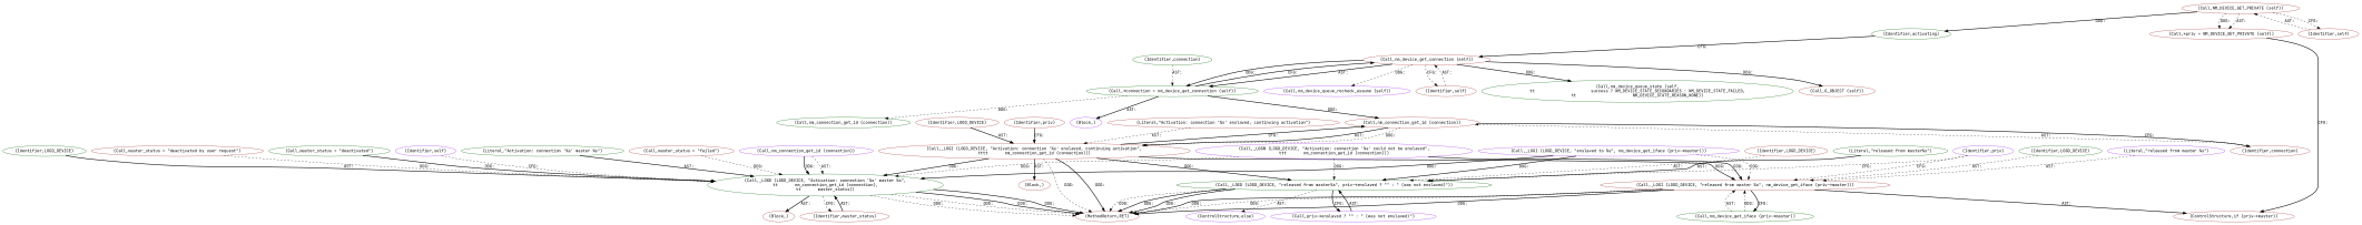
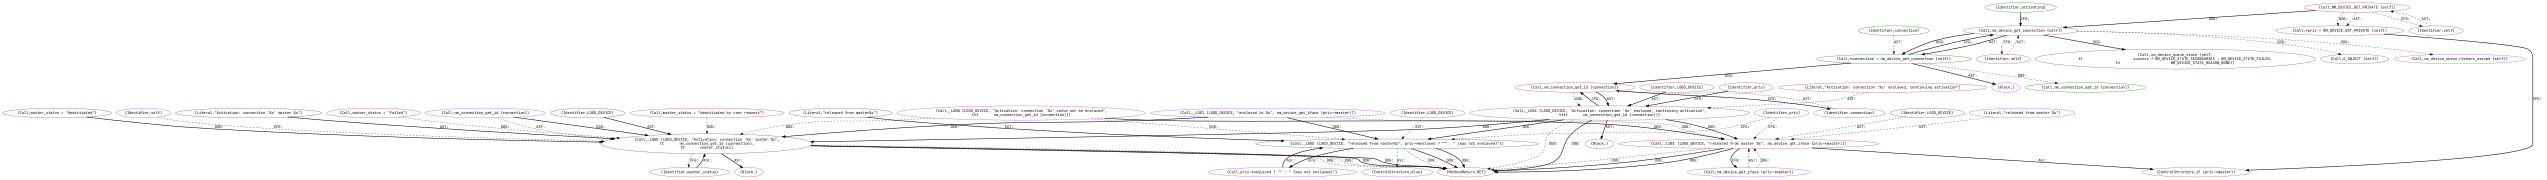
  digraph {
    fontname="JetBrains Mono"
    node [color=brown fontname="JetBrains Mono"]
    edge [fontname="JetBrains Mono" style=bold]
    n1 [label="(Call,nm_connection_get_id (connection))"]
    n2 [label="(Call,_LOGI (LOGD_DEVICE, \"Activation: connection '%s' enslaved, continuing activation\",\n\t\t\t\t       nm_connection_get_id (connection)))"]
    n3 [label="(Identifier,connection)"]
    n4 [color=darkgreen label="(Call,_LOGD (LOGD_DEVICE, \"Activation: connection '%s' master %s\",\n\t\t       nm_connection_get_id (connection),\n\t\t       master_status))"]
    n5 [label="(Call,_LOGI (LOGD_DEVICE, \"released from master %s\", nm_device_get_iface (priv->master)))"]
    n6 [color=darkgreen label="(Call,_LOGD (LOGD_DEVICE, \"released from master%s\", priv->enslaved ? \"\" : \" (was not enslaved)\"))"]
    n7 [label="(Block,)"]
    n8 [label="(MethodReturn,RET)"]
    n9 [color=darkgreen label="(Call,*connection = nm_device_get_connection (self))"]
    n10 [label="(Call,nm_device_get_connection (self))"]
    n11 [color=darkgreen label="(Call,nm_connection_get_id (connection))"]
    n12 [color=purple label="(Block,)"]
    n13 [color=darkgreen label="(Call,nm_device_queue_state (self,\n\t\t                       success ? NM_DEVICE_STATE_SECONDARIES : NM_DEVICE_STATE_FAILED,\n\t\t                       NM_DEVICE_STATE_REASON_NONE))"]
    n14 [label="(Call,G_OBJECT (self))"]
    n15 [color=purple label="(Call,nm_device_queue_recheck_assume (self))"]
    n16 [label="(Identifier,self)"]
    n17 [label="(Call,NM_DEVICE_GET_PRIVATE (self))"]
    n18 [label="(Identifier,self)"]
    n19 [label="(Call,*priv = NM_DEVICE_GET_PRIVATE (self))"]
    n20 [label="(ControlStructure,if (priv->master))"]
    n21 [label="(Block,)"]
    n22 [label="(Identifier,master_status)"]
-   n23 [color=darkgreen label="(Call,nm_device_get_iface (priv->master))"]
+   n23 [color=purple label="(Call,nm_device_get_iface (priv->master))"]
    n24 [color=purple label="(ControlStructure,else)"]
    n25 [color=purple label="(Call,priv->enslaved ? \"\" : \" (was not enslaved)\")"]
    n26 [label="(Call,master_status = \"failed\")"]
    n27 [color=purple label="(Call,_LOGW (LOGD_DEVICE, \"Activation: connection '%s' could not be enslaved\",\n\t\t\t       nm_connection_get_id (connection)))"]
    n28 [color=purple label="(Call,nm_connection_get_id (connection))"]
    n29 [label="(Identifier,LOGD_DEVICE)"]
    n30 [color=purple label="(Literal,\"released from master %s\")"]
    n31 [color=darkgreen label="(Identifier,LOGD_DEVICE)"]
    n32 [label="(Call,master_status = \"deactivated by user request\")"]
    n33 [color=darkgreen label="(Identifier,activating)"]
    n34 [label="(Identifier,LOGD_DEVICE)"]
    n35 [label="(Identifier,priv)"]
    n36 [color=darkgreen label="(Call,master_status = \"deactivated\")"]
    n37 [color=darkgreen label="(Identifier,LOGD_DEVICE)"]
    n38 [label="(Literal,\"Activation: connection '%s' enslaved, continuing activation\")"]
    n39 [color=purple label="(Call,_LOGI (LOGD_DEVICE, \"enslaved to %s\", nm_device_get_iface (priv->master)))"]
    n40 [color=darkgreen label="(Literal,\"released from master%s\")"]
    n41 [color=purple label="(Identifier,self)"]
    n42 [color=purple label="(Identifier,priv)"]
    n43 [color=darkgreen label="(Identifier,connection)"]
    n44 [color=darkgreen label="(Literal,\"Activation: connection '%s' master %s\")"]
    n1 -> n2 [label="AST: "]
    n1 -> n2 [label="DDG: " style=dashed]
    n1 -> n3 [label="CFG: "]
    n2 -> n1 [label="CFG: "]
    n2 -> n4 [label="DDG: "]
    n2 -> n5 [label="DDG: "]
    n2 -> n6 [label="DDG: "]
    n2 -> n7 [label="AST: "]
    n2 -> n8 [label="DDG: "]
    n2 -> n8 [label="DDG: " style=dashed]
    n3 -> n1 [label="AST: " style=dashed]
    n4 -> n8 [label="DDG: " style=dashed]
    n4 -> n8 [label="DDG: " style=dashed]
    n4 -> n8 [label="DDG: "]
    n4 -> n8 [label="DDG: "]
    n4 -> n21 [label="AST: "]
    n4 -> n22 [label="CFG: " style=dashed]
    n5 -> n8 [label="DDG: " style=dashed]
    n5 -> n8 [label="DDG: "]
    n5 -> n8 [label="DDG: "]
    n5 -> n20 [label="AST: "]
    n5 -> n23 [label="CFG: "]
    n6 -> n8 [label="DDG: " style=dashed]
    n6 -> n8 [label="DDG: "]
    n6 -> n8 [label="DDG: "]
    n6 -> n24 [label="AST: " style=dashed]
    n6 -> n25 [label="CFG: "]
    n9 -> n1 [label="DDG: "]
    n9 -> n10 [label="CFG: "]
    n9 -> n11 [label="DDG: " style=dashed]
    n9 -> n12 [label="AST: "]
    n10 -> n9 [label="AST: "]
    n10 -> n9 [label="DDG: "]
    n10 -> n13 [label="DDG: "]
-   n10 -> n14 [label="DDG: "]
+   n10 -> n14 [label="DDG: " style=dashed]
    n10 -> n15 [label="DDG: " style=dashed]
    n10 -> n16 [label="CFG: " style=dashed]
    n16 -> n10 [label="AST: " style=dashed]
-   n17 -> n33 [label="DDG: "]
+   n17 -> n10 [label="DDG: "]
    n17 -> n18 [label="CFG: " style=dashed]
    n17 -> n19 [label="AST: " style=dashed]
    n17 -> n19 [label="DDG: " style=dashed]
    n18 -> n17 [label="AST: " style=dashed]
    n19 -> n20 [label="CFG: "]
    n22 -> n4 [label="AST: "]
    n23 -> n5 [label="AST: " style=dashed]
    n23 -> n5 [label="DDG: " style=dashed]
    n25 -> n6 [label="AST: "]
    n26 -> n4 [label="DDG: " style=dashed]
    n27 -> n4 [label="DDG: " style=dashed]
    n27 -> n5 [label="DDG: "]
    n27 -> n6 [label="DDG: " style=dashed]
    n28 -> n4 [label="AST: " style=dashed]
    n28 -> n4 [label="DDG: "]
    n29 -> n2 [label="AST: "]
    n30 -> n5 [label="AST: " style=dashed]
    n31 -> n4 [label="AST: "]
    n32 -> n4 [label="DDG: " style=dashed]
    n33 -> n10 [label="CFG: "]
    n34 -> n6 [label="AST: " style=dashed]
    n35 -> n2 [label="CFG: "]
    n36 -> n4 [label="DDG: "]
    n37 -> n5 [label="AST: " style=dashed]
    n38 -> n2 [label="AST: " style=dashed]
    n39 -> n4 [label="DDG: "]
    n39 -> n5 [label="DDG: " style=dashed]
    n39 -> n6 [label="DDG: "]
    n40 -> n6 [label="AST: "]
    n41 -> n4 [label="CFG: " style=dashed]
    n42 -> n5 [label="CFG: " style=dashed]
    n42 -> n6 [label="CFG: " style=dashed]
    n43 -> n9 [label="AST: " style=dashed]
    n44 -> n4 [label="AST: "]
  }
